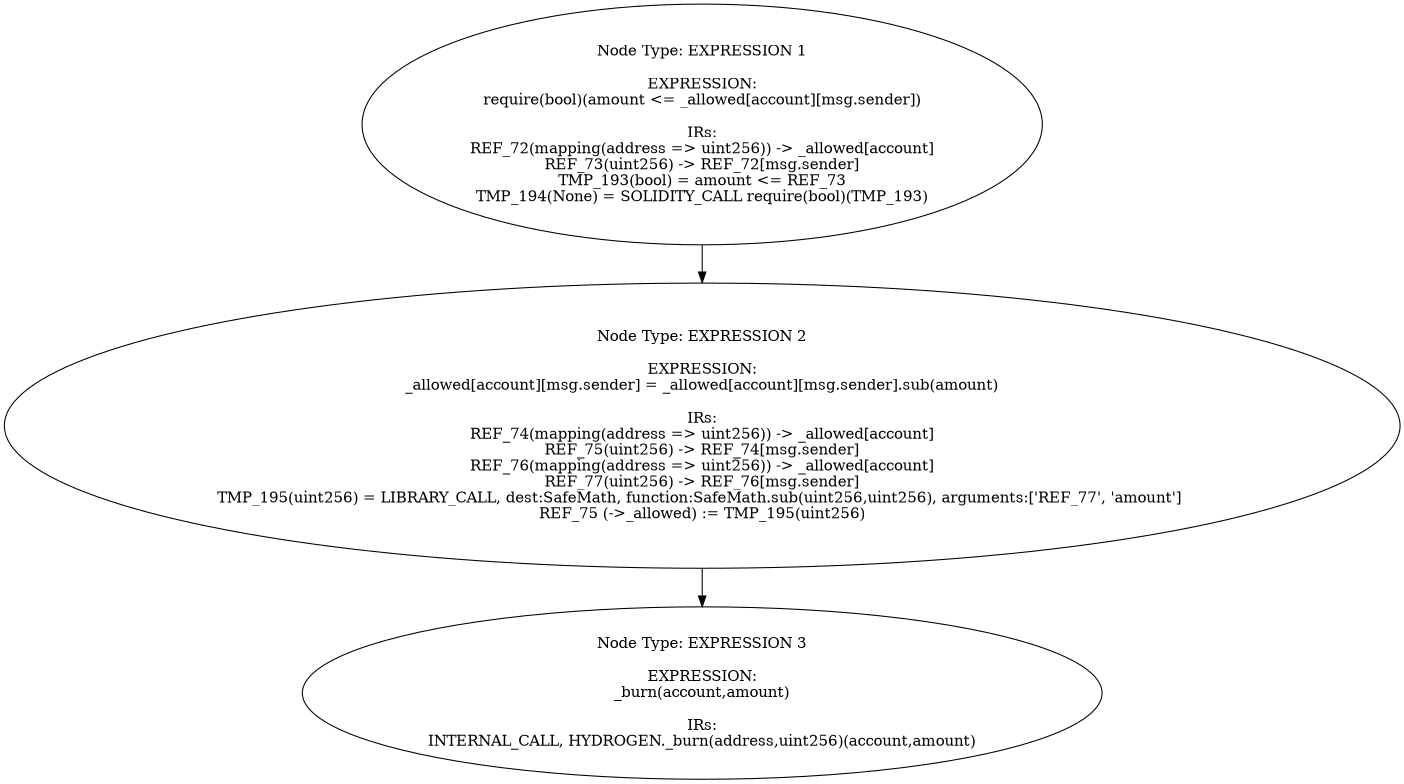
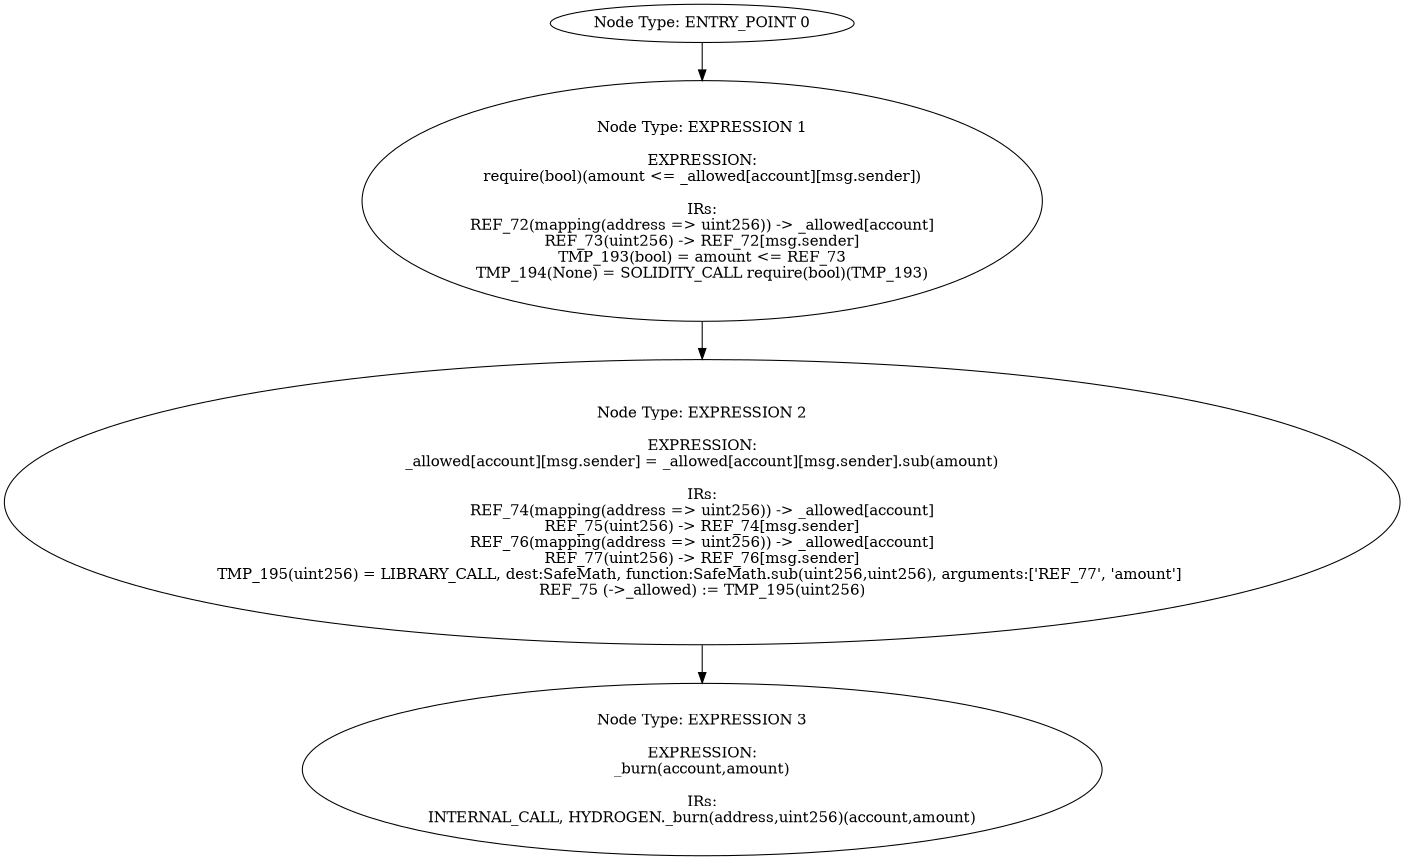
  digraph {
+   n1 [label="Node Type: ENTRY_POINT 0\n"]
    n2 [label="Node Type: EXPRESSION 1\n\nEXPRESSION:\nrequire(bool)(amount <= _allowed[account][msg.sender])\n\nIRs:\nREF_72(mapping(address => uint256)) -> _allowed[account]\nREF_73(uint256) -> REF_72[msg.sender]\nTMP_193(bool) = amount <= REF_73\nTMP_194(None) = SOLIDITY_CALL require(bool)(TMP_193)"]
    n3 [label="Node Type: EXPRESSION 2\n\nEXPRESSION:\n_allowed[account][msg.sender] = _allowed[account][msg.sender].sub(amount)\n\nIRs:\nREF_74(mapping(address => uint256)) -> _allowed[account]\nREF_75(uint256) -> REF_74[msg.sender]\nREF_76(mapping(address => uint256)) -> _allowed[account]\nREF_77(uint256) -> REF_76[msg.sender]\nTMP_195(uint256) = LIBRARY_CALL, dest:SafeMath, function:SafeMath.sub(uint256,uint256), arguments:['REF_77', 'amount'] \nREF_75 (->_allowed) := TMP_195(uint256)"]
    n4 [label="Node Type: EXPRESSION 3\n\nEXPRESSION:\n_burn(account,amount)\n\nIRs:\nINTERNAL_CALL, HYDROGEN._burn(address,uint256)(account,amount)"]
+   n1 -> n2
    n2 -> n3
    n3 -> n4
  }
